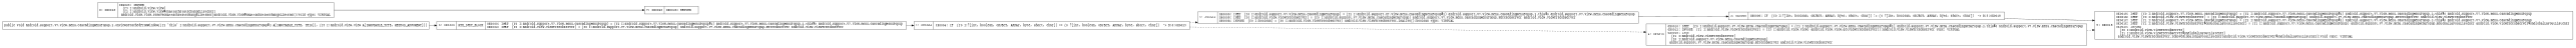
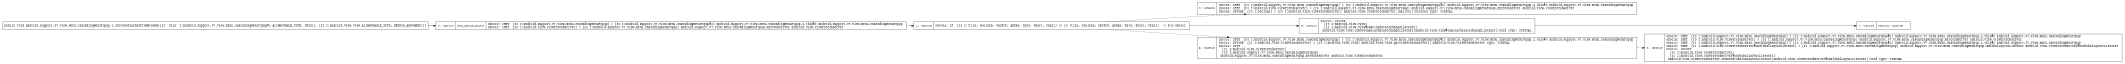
  digraph {
    fontname="Courier Prime"
    rankdir=LR
    node [fontname="Courier Prime" shape=record]
    edge [fontname="Courier Prime"]
-   n1 [label="{0\:\ 0x0000|MTH_IGET_BLOCK\l|0x0000: IGET  (r0 I:android.support.v7.view.menu.CascadingMenuPopup) = (r2 I:android.support.v7.view.menu.CascadingMenuPopup$2) android.support.v7.view.menu.CascadingMenuPopup.2.this$0 android.support.v7.view.menu.CascadingMenuPopup \l0x0002: IGET  (r0 I:android.view.ViewTreeObserver) = (r0 I:android.support.v7.view.menu.CascadingMenuPopup) android.support.v7.view.menu.CascadingMenuPopup.mTreeObserver android.view.ViewTreeObserver \l}"]
+   n1 [label="{0\:\ 0x0000|MTH_ENTER_BLOCK\l|0x0000: IGET  (r0 I:android.support.v7.view.menu.CascadingMenuPopup) = (r2 I:android.support.v7.view.menu.CascadingMenuPopup$2) android.support.v7.view.menu.CascadingMenuPopup.2.this$0 android.support.v7.view.menu.CascadingMenuPopup \l0x0002: IGET  (r0 I:android.view.ViewTreeObserver) = (r0 I:android.support.v7.view.menu.CascadingMenuPopup) android.support.v7.view.menu.CascadingMenuPopup.mTreeObserver android.view.ViewTreeObserver \l}"]
    n2 [label="{1\:\ 0x0004|0x0004: IF  (r0 I:?[int, boolean, OBJECT, ARRAY, byte, short, char]) == (0 ?[int, boolean, OBJECT, ARRAY, byte, short, char])  \-\> B:6:0x0023 \l}"]
    n3 [label="{2\:\ 0x0006|0x0006: IGET  (r0 I:android.support.v7.view.menu.CascadingMenuPopup) = (r2 I:android.support.v7.view.menu.CascadingMenuPopup$2) android.support.v7.view.menu.CascadingMenuPopup.2.this$0 android.support.v7.view.menu.CascadingMenuPopup \l0x0008: IGET  (r0 I:android.view.ViewTreeObserver) = (r0 I:android.support.v7.view.menu.CascadingMenuPopup) android.support.v7.view.menu.CascadingMenuPopup.mTreeObserver android.view.ViewTreeObserver \l0x000a: INVOKE  (r0 I:boolean) = (r0 I:android.view.ViewTreeObserver) android.view.ViewTreeObserver.isAlive():boolean type: VIRTUAL \l}"]
    n4 [label="{6\:\ 0x0023|0x2023: INVOKE  \l  (r3 I:android.view.View)\l  (r2 I:android.view.View$OnAttachStateChangeListener)\l android.view.View.removeOnAttachStateChangeListener(android.view.View$OnAttachStateChangeListener):void type: VIRTUAL \l}"]
    n5 [label="{4\:\ 0x0010|0x0010: IGET  (r0 I:android.support.v7.view.menu.CascadingMenuPopup) = (r2 I:android.support.v7.view.menu.CascadingMenuPopup$2) android.support.v7.view.menu.CascadingMenuPopup.2.this$0 android.support.v7.view.menu.CascadingMenuPopup \l0x0012: INVOKE  (r1 I:android.view.ViewTreeObserver) = (r3 I:android.view.View) android.view.View.getViewTreeObserver():android.view.ViewTreeObserver type: VIRTUAL \l0x0016: IPUT  \l  (r1 I:android.view.ViewTreeObserver)\l  (r0 I:android.support.v7.view.menu.CascadingMenuPopup)\l android.support.v7.view.menu.CascadingMenuPopup.mTreeObserver android.view.ViewTreeObserver \l}"]
-   n6 [label="{3\:\ 0x000e|0x000e: IF  (r0 I:?[int, boolean, OBJECT, ARRAY, byte, short, char]) != (0 ?[int, boolean, OBJECT, ARRAY, byte, short, char])  \-\> B:5:0x0018 \l}"]
    n7 [label="{7\:\ 0x0026|0x0026: RETURN   \l}"]
    n8 [label="{5\:\ 0x0018|0x0018: IGET  (r0 I:android.support.v7.view.menu.CascadingMenuPopup) = (r2 I:android.support.v7.view.menu.CascadingMenuPopup$2) android.support.v7.view.menu.CascadingMenuPopup.2.this$0 android.support.v7.view.menu.CascadingMenuPopup \l0x001a: IGET  (r0 I:android.view.ViewTreeObserver) = (r0 I:android.support.v7.view.menu.CascadingMenuPopup) android.support.v7.view.menu.CascadingMenuPopup.mTreeObserver android.view.ViewTreeObserver \l0x001c: IGET  (r1 I:android.support.v7.view.menu.CascadingMenuPopup) = (r2 I:android.support.v7.view.menu.CascadingMenuPopup$2) android.support.v7.view.menu.CascadingMenuPopup.2.this$0 android.support.v7.view.menu.CascadingMenuPopup \l0x001e: IGET  (r1 I:android.view.ViewTreeObserver$OnGlobalLayoutListener) = (r1 I:android.support.v7.view.menu.CascadingMenuPopup) android.support.v7.view.menu.CascadingMenuPopup.mGlobalLayoutListener android.view.ViewTreeObserver$OnGlobalLayoutListener \l0x0020: INVOKE  \l  (r0 I:android.view.ViewTreeObserver)\l  (r1 I:android.view.ViewTreeObserver$OnGlobalLayoutListener)\l android.view.ViewTreeObserver.removeGlobalOnLayoutListener(android.view.ViewTreeObserver$OnGlobalLayoutListener):void type: VIRTUAL \l}"]
    n9 [label="{public void android.support.v7.view.menu.CascadingMenuPopup.2.onViewDetachedFromWindow((r2 'this' I:android.support.v7.view.menu.CascadingMenuPopup$2 A[IMMUTABLE_TYPE, THIS]), (r3 I:android.view.View A[IMMUTABLE_TYPE, METHOD_ARGUMENT])) }"]
    n1 -> n2
    n2 -> n3 [style=dashed]
+   n2 -> n4
    n2 -> n5 [style=dashed]
-   n3 -> n6
    n4 -> n7
    n5 -> n8 [style=dashed]
-   n6 -> n8
    n9 -> n1
  }
